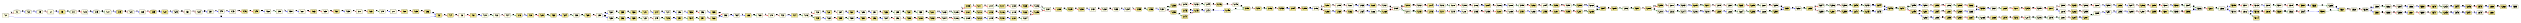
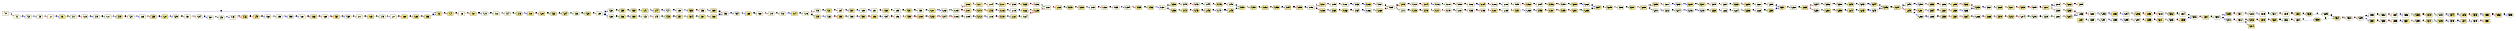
  strict digraph {
    rankdir=LR
    node [fillcolor=lightyellow shape=cylinder style=filled]
    edge [color=blue]
    S0 [shape=note]
    S1
    S2 [fillcolor=khaki]
    S3
    S4 [fillcolor=khaki]
    S5
    S6 [shape=note]
    S7 [shape=note]
    S8 [fillcolor=khaki shape=note]
    S9 [fillcolor=khaki shape=note]
    S10
    S11
    S12 [shape=note]
    S13 [shape=note]
    S14
    S15
    S16 [fillcolor=khaki]
    S17 [shape=note]
    S18 [fillcolor=khaki shape=note]
    S19 [fillcolor=khaki]
    S20 [fillcolor=khaki shape=note]
    S21
    S22 [fillcolor=khaki]
    S23 [shape=note]
    S24 [fillcolor=khaki]
    S25 [fillcolor=khaki]
    S26
    S27 [fillcolor=khaki shape=note]
    S28 [fillcolor=khaki]
    S29
    S30 [shape=note]
    S31 [shape=note]
    S32
    S33 [shape=note]
    S34 [shape=note]
    S35 [fillcolor=khaki]
    S36 [fillcolor=khaki shape=note]
    S37
    S38 [fillcolor=khaki]
    S39 [fillcolor=khaki shape=note]
    S40
    S41 [fillcolor=khaki shape=note]
    S42 [shape=note]
    S43 [shape=note]
    S44 [fillcolor=khaki shape=note]
    S45 [shape=note]
    S46 [fillcolor=khaki]
    S47
    S48 [fillcolor=khaki]
    S49 [fillcolor=khaki]
    S50 [shape=note]
    S51 [fillcolor=khaki]
    S52 [shape=note]
    S53 [fillcolor=khaki]
    S54 [fillcolor=khaki shape=note]
    S55 [shape=note]
    S56
    S57 [fillcolor=khaki shape=note]
    S58
    S59 [fillcolor=khaki shape=note]
    S60 [fillcolor=khaki shape=note]
    S61 [shape=note]
    S62
    S63 [fillcolor=khaki shape=note]
    S64
    S65 [shape=note]
    S66 [fillcolor=khaki shape=note]
    S67 [fillcolor=khaki]
    S68 [shape=note]
    S69
    S70
    S71 [shape=note]
    S72
    S73 [fillcolor=khaki shape=note]
    S74 [fillcolor=khaki shape=note]
    S75
    S76 [shape=note]
    S77 [shape=note]
    S78
    S79 [fillcolor=khaki]
    S80 [fillcolor=khaki shape=note]
    S81 [fillcolor=khaki]
    S82
    S83 [fillcolor=khaki shape=note]
    S84 [shape=note]
    S85 [fillcolor=khaki]
    S86 [fillcolor=khaki]
    S87 [fillcolor=khaki]
    S88
    S89 [shape=note]
    S90 [fillcolor=khaki]
    S91 [shape=note]
    S92 [fillcolor=khaki shape=note]
    S93 [fillcolor=khaki shape=note]
    S94 [shape=note]
    S95 [shape=note]
    S96 [shape=note]
    S97 [fillcolor=khaki]
    S98 [fillcolor=khaki]
    S99 [shape=note]
    S100 [fillcolor=khaki shape=note]
    S101 [fillcolor=khaki shape=note]
    S102 [fillcolor=khaki]
    S103 [shape=note]
    S104
    S105 [shape=note]
    S106 [shape=note]
    S107 [fillcolor=khaki shape=note]
    S108 [fillcolor=khaki shape=note]
    S109 [shape=note]
    S110 [fillcolor=khaki]
    S111 [fillcolor=khaki shape=note]
    S112 [fillcolor=khaki]
    S113 [fillcolor=khaki]
    S114 [shape=note]
    S115 [shape=note]
    S116 [fillcolor=khaki shape=note]
    S117 [fillcolor=khaki shape=note]
    S118 [fillcolor=khaki]
    S119 [shape=note]
    S120
    S121 [fillcolor=khaki shape=note]
    S122 [fillcolor=khaki shape=note]
    S123 [fillcolor=khaki]
    S124 [shape=note]
    S125 [fillcolor=khaki shape=note]
    S126
    S127 [shape=note]
    S128 [fillcolor=khaki shape=note]
    S129 [fillcolor=khaki]
    S130 [fillcolor=khaki shape=note]
    S131 [shape=note]
    S132 [shape=note]
    S133
    S134 [shape=note]
    S135 [fillcolor=khaki]
    S136 [fillcolor=khaki]
    S137 [shape=note]
    S138 [fillcolor=khaki]
    S139 [fillcolor=khaki]
    S140
    S141 [fillcolor=khaki]
    S142
    S143 [fillcolor=khaki]
    S144
    S145 [fillcolor=khaki shape=note]
    S146 [fillcolor=khaki]
    S147
    S148
    S149 [fillcolor=khaki shape=note]
    S150 [fillcolor=khaki]
    S151 [fillcolor=khaki]
    S152 [fillcolor=khaki shape=note]
    S153 [fillcolor=khaki]
    S154 [fillcolor=khaki shape=note]
    S155 [fillcolor=khaki shape=note]
    S156 [shape=note]
    S157 [fillcolor=khaki shape=note]
    S158 [fillcolor=khaki shape=note]
    S159 [shape=note]
    S160 [fillcolor=khaki]
    S161 [shape=note]
    S162 [fillcolor=khaki]
    S163
    S164
    S165 [fillcolor=khaki shape=note]
    S166 [shape=note]
    S167
    S168 [fillcolor=khaki shape=note]
    S169
    S170 [fillcolor=khaki]
    S171
    S172
    S173 [fillcolor=khaki]
    S174 [fillcolor=khaki shape=note]
    S175 [fillcolor=khaki]
    S176
    S177 [fillcolor=khaki]
    S178 [shape=note]
    S179
    S180
    S181 [shape=note]
    S182 [shape=note]
    S183
    S184 [fillcolor=khaki shape=note]
    S185
    S186 [shape=note]
    S187 [fillcolor=khaki shape=note]
    S188 [shape=note]
    S189 [shape=note]
    S190
    S191 [fillcolor=khaki]
    S192 [fillcolor=khaki shape=note]
    S193 [shape=note]
    S194 [shape=note]
    S195 [fillcolor=khaki]
    S196 [fillcolor=khaki]
    S197 [fillcolor=khaki shape=note]
    S198
    S199 [fillcolor=khaki]
    S200 [fillcolor=khaki]
    S201 [fillcolor=khaki]
    S202 [shape=note]
    S203 [fillcolor=khaki shape=note]
    S204 [fillcolor=khaki]
    S205 [fillcolor=khaki shape=note]
    S206
    S207 [fillcolor=khaki]
    S208 [fillcolor=khaki shape=note]
    S209 [fillcolor=khaki]
    S210
    S211 [shape=note]
    S212
    S213
    S214
    S215 [fillcolor=khaki shape=note]
    S216
    S217 [fillcolor=khaki]
    S218
    S219
    S220 [fillcolor=khaki]
    S221
    S222 [shape=note]
    S223 [fillcolor=khaki]
    S224 [shape=note]
    S225 [fillcolor=khaki shape=note]
    S226 [fillcolor=khaki]
    S227 [shape=note]
    S228 [shape=note]
    S229
    S230 [fillcolor=khaki]
    S231 [fillcolor=khaki]
    S232 [shape=note]
    S233 [fillcolor=khaki shape=note]
    S234
    S235
    S236
    S237 [fillcolor=khaki shape=note]
    S238
    S239 [fillcolor=khaki]
    S240 [fillcolor=khaki]
    S241 [fillcolor=khaki shape=note]
    S242
    S243 [fillcolor=khaki shape=note]
    S244 [fillcolor=khaki]
    S245
    S246 [fillcolor=khaki]
    S247 [fillcolor=khaki shape=note]
    S248
    S249 [fillcolor=khaki shape=note]
    S250
    S251 [fillcolor=khaki shape=note]
    S252 [shape=note]
    S253 [fillcolor=khaki]
    S254 [fillcolor=khaki]
    S255 [shape=note]
    S256 [shape=note]
    S257 [fillcolor=khaki shape=note]
    S258 [fillcolor=khaki]
    S259 [fillcolor=khaki shape=note]
    S260 [fillcolor=khaki]
    S261 [fillcolor=khaki]
    S262 [fillcolor=khaki]
    S263
    S264 [fillcolor=khaki shape=note]
    S265 [fillcolor=khaki]
    S266 [shape=note]
    S267
    S268 [fillcolor=khaki shape=note]
    S269 [fillcolor=khaki shape=note]
    S270 [fillcolor=khaki]
    S271 [fillcolor=khaki shape=note]
    S272 [fillcolor=khaki]
    S273 [fillcolor=khaki]
    S274 [shape=note]
    S275
    S276
    S277 [fillcolor=khaki shape=note]
    S278
    S279 [shape=note]
    S280
    S281 [shape=note]
    S282 [fillcolor=khaki shape=note]
    S283 [fillcolor=khaki]
    S284 [fillcolor=khaki shape=note]
    S285
    S286
    S287 [fillcolor=khaki shape=note]
    S288 [shape=note]
    S289
    S290
    S291
    S292 [fillcolor=khaki shape=note]
    S293
    S294 [shape=note]
    S295 [shape=note]
    S296 [fillcolor=khaki shape=note]
    S297 [shape=note]
    S298 [fillcolor=khaki shape=note]
    S299 [fillcolor=khaki]
    S300 [shape=note]
    S301 [fillcolor=khaki shape=note]
    S302 [fillcolor=khaki]
    S303
    S304 [shape=note]
    S305 [fillcolor=khaki]
    S306
    S307 [fillcolor=khaki shape=note]
    S308 [shape=note]
    S309 [fillcolor=khaki]
    S310
    S311
    S312 [shape=note]
    S313 [shape=note]
    S314 [fillcolor=khaki shape=note]
    S316 [fillcolor=khaki]
    S315 [shape=note]
    S317
    S318 [fillcolor=khaki shape=note]
    S319 [shape=note]
    S320 [fillcolor=khaki]
    S321 [fillcolor=khaki]
    S322
    S323 [fillcolor=khaki]
    S324
    S325 [shape=note]
    S326 [fillcolor=khaki]
    S327 [fillcolor=khaki]
    S328
    S329
    S330 [shape=note]
    S331 [fillcolor=khaki]
    S332 [shape=note]
    S333
    S334 [shape=note]
    S335
    S336 [shape=note]
    S337 [fillcolor=khaki shape=note]
    S338 [fillcolor=khaki]
    S339
    S340 [fillcolor=khaki shape=note]
    S341 [fillcolor=khaki]
    S342 [shape=note]
    S343 [fillcolor=khaki shape=note]
    S344 [fillcolor=khaki]
    S345
    S346 [fillcolor=khaki shape=note]
    S347 [fillcolor=khaki]
    S348 [fillcolor=khaki]
    S349 [shape=note]
    S350 [fillcolor=khaki shape=note]
    S351 [fillcolor=khaki shape=note]
    S352 [fillcolor=khaki shape=note]
    S353
    S0 -> S1 [color=brown label=S]
    S0 -> S2 [label=D]
    S1 -> S3 [label=L]
    S2 -> S4 [color=brown label=C]
    S3 -> S5 [label=V]
    S4 -> S6 [color=brown label=F]
    S5 -> S7 [color=brown label=I]
    S6 -> S8 [color=red label=Y]
    S7 -> S9 [label=L]
    S8 -> S10 [label=H]
    S9 -> S11 [color=darkgreen label=L]
    S10 -> S12 [color=darkgreen label=Q]
    S11 -> S13 [color=red label=F]
    S12 -> S14 [color=brown label=I]
    S13 -> S15 [label=C]
    S14 -> S16 [color=darkgreen label=Q]
    S15 -> S17 [color=darkgreen label=G]
    S16 -> S18 [label=S]
    S17 -> S19 [label=S]
    S18 -> S20 [color=red label=P]
    S19 -> S21 [color=brown label=G]
    S20 -> S22 [color=darkgreen label=G]
    S21 -> S23 [label=V]
    S22 -> S24 [label=C]
    S23 -> S25 [color=red label=I]
    S24 -> S26 [color=darkgreen label=Y]
    S25 -> S27 [label=G]
    S26 -> S28 [color=darkgreen label=P]
    S27 -> S29 [label=I]
    S28 -> S30 [color=brown label=L]
    S29 -> S31 [color=brown label=N]
    S30 -> S32 [label=C]
    S30 -> S33 [label=H]
    S31 -> S34 [color=brown label=V]
    S32 -> S35 [color=darkgreen label=F]
    S33 -> S36 [color=darkgreen label=F]
    S34 -> S37 [label=F]
    S35 -> S38 [color=darkgreen label=T]
    S36 -> S39 [label=T]
    S37 -> S40 [label=I]
    S38 -> S41 [color=darkgreen label=L]
    S39 -> S42 [color=darkgreen label=L]
    S40 -> S43 [label=V]
    S41 -> S44 [label=S]
    S42 -> S45 [color=brown label=I]
    S43 -> S46 [color=red label=M]
    S44 -> S47 [label=T]
    S45 -> S48 [color=darkgreen label=T]
    S46 -> S49 [color=red label=E]
    S47 -> S50 [label=Q]
    S48 -> S51 [label=Q]
    S49 -> S52 [label=N]
    S50 -> S53 [label=V]
    S51 -> S54 [color=darkgreen label=V]
    S52 -> S55 [color=darkgreen label=V]
    S53 -> S56 [color=red label=A]
    S54 -> S57 [color=darkgreen label=A]
    S55 -> S58 [label=S]
    S56 -> S59 [label=S]
    S57 -> S60 [color=brown label=S]
    S58 -> S61 [label=T]
    S59 -> S62 [color=red label=H]
    S60 -> S62 [label=H]
    S61 -> S63 [color=red label=G]
    S62 -> S64 [label=L]
    S63 -> S65 [color=red label=A]
    S64 -> S66 [label=S]
    S65 -> S67 [color=red label=C]
    S66 -> S68 [color=darkgreen label=G]
    S67 -> S69 [label=A]
    S68 -> S70 [color=red label=S]
    S69 -> S71 [color=brown label=L]
    S70 -> S72 [color=brown label=L]
    S71 -> S73 [color=brown label=K]
    S72 -> S74 [label=W]
    S73 -> S75 [color=darkgreen label=L]
    S74 -> S76 [color=darkgreen label=T]
    S75 -> S77 [label=I]
    S76 -> S78 [color=red label=S]
    S76 -> S79 [color=darkgreen label=G]
    S77 -> S80 [color=red label=P]
    S78 -> S81 [label=T]
    S79 -> S82 [label=I]
    S80 -> S83 [color=brown label=P]
    S81 -> S84 [color=brown label=A]
    S82 -> S85 [color=red label=A]
    S83 -> S86 [color=brown label=A]
    S84 -> S87 [label=L]
    S85 -> S88 [color=darkgreen label=L]
    S86 -> S2 [label=D]
    S87 -> S89 [label=L]
    S88 -> S90 [label=L]
    S89 -> S91 [label=A]
    S90 -> S92 [color=red label=A]
    S91 -> S93 [color=brown label=C]
    S92 -> S94 [label=C]
    S93 -> S95 [color=darkgreen label=T]
    S94 -> S96 [color=red label=R]
    S95 -> S97 [color=darkgreen label=R]
    S96 -> S98 [color=brown label=S]
    S97 -> S99 [color=darkgreen label=G]
    S98 -> S100 [color=red label=G]
    S99 -> S101 [color=darkgreen label=R]
    S100 -> S102 [color=brown label=N]
    S101 -> S103 [label=M]
    S102 -> S104 [color=red label=M]
    S103 -> S105 [color=darkgreen label=M]
    S104 -> S106 [color=red label=M]
    S105 -> S107 [color=red label=N]
    S105 -> S108 [color=red label=S]
    S106 -> S109 [color=darkgreen label=R]
    S107 -> S110 [color=darkgreen label=T]
    S108 -> S111 [color=red label=S]
    S109 -> S112 [label=T]
    S110 -> S113 [color=red label=Y]
    S111 -> S114 [color=red label=Y]
    S112 -> S115 [label=Y]
    S113 -> S116 [color=brown label=R]
    S114 -> S117 [color=darkgreen label=R]
    S115 -> S118 [color=brown label=R]
    S116 -> S119 [label=L]
    S117 -> S120 [color=red label=L]
    S118 -> S121 [label=L]
    S119 -> S122 [label=P]
    S120 -> S123 [color=brown label=P]
    S121 -> S124 [color=darkgreen label=P]
    S122 -> S125 [color=brown label=Y]
    S123 -> S126 [color=red label=Y]
    S124 -> S125 [color=red label=Y]
    S125 -> S127 [color=red label=S]
    S126 -> S127 [color=darkgreen label=S]
    S127 -> S128 [color=red label=I]
    S128 -> S129 [color=darkgreen label=A]
    S129 -> S130 [color=red label=L]
    S130 -> S131 [label=Y]
    S131 -> S132 [color=red label=R]
    S132 -> S133 [color=brown label=D]
    S133 -> S134 [label=Y]
    S134 -> S135 [color=red label=S]
    S135 -> S136 [color=darkgreen label=M]
    S136 -> S137 [label=V]
    S137 -> S138 [color=darkgreen label=T]
    S137 -> S139 [color=brown label=A]
    S138 -> S140 [color=brown label=Y]
    S139 -> S141 [color=darkgreen label=Y]
    S140 -> S142 [color=red label=L]
-   S141 -> S145 [color=brown label=L]
+   S141 -> S143 [color=brown label=L]
    S142 -> S144 [color=darkgreen label=F]
    S143 -> S145 [label=F]
    S144 -> S146 [color=brown label=C]
    S145 -> S147 [label=P]
    S146 -> S148 [color=brown label=E]
    S147 -> S149 [label=E]
    S148 -> S150 [color=darkgreen label=T]
    S149 -> S150 [color=darkgreen label=T]
    S150 -> S151 [color=brown label=S]
    S151 -> S152 [color=darkgreen label=G]
    S152 -> S153 [color=brown label=L]
    S153 -> S154 [label=F]
    S154 -> S155 [color=red label=H]
    S155 -> S156 [label=F]
    S156 -> S157 [color=brown label=S]
    S156 -> S158 [color=brown label=F]
    S157 -> S159 [color=brown label=Y]
    S158 -> S160 [label=Y]
    S159 -> S161 [color=brown label=L]
    S160 -> S162 [color=brown label=L]
    S161 -> S163 [label=Q]
    S162 -> S164 [color=brown label=Q]
    S163 -> S165 [label=A]
    S164 -> S166 [label=A]
    S165 -> S167 [color=brown label=V]
    S166 -> S168 [color=darkgreen label=V]
    S167 -> S169 [color=brown label=C]
    S168 -> S169 [color=red label=C]
    S169 -> S170 [color=red label=G]
    S169 -> S171 [color=darkgreen label=S]
    S170 -> S172 [color=brown label=H]
    S171 -> S173 [color=darkgreen label=H]
    S172 -> S174 [color=red label=F]
    S173 -> S175 [color=brown label=F]
    S174 -> S176 [label=S]
    S175 -> S177 [label=S]
    S176 -> S178 [color=darkgreen label=I]
    S177 -> S179 [color=red label=I]
    S178 -> S180 [color=red label=T]
    S179 -> S181 [label=A]
    S180 -> S182 [color=brown label=R]
    S181 -> S183 [color=red label=R]
    S182 -> S184 [label=G]
    S183 -> S185 [color=red label=G]
    S184 -> S186 [color=brown label=G]
    S185 -> S187 [color=red label=S]
    S186 -> S188 [label=P]
    S187 -> S189 [color=brown label=P]
    S188 -> S190 [color=darkgreen label=S]
    S189 -> S191 [color=brown label=S]
    S190 -> S192 [color=red label=A]
    S191 -> S193 [label=V]
    S192 -> S194 [color=brown label=L]
    S193 -> S195 [label=L]
    S194 -> S196 [color=darkgreen label=T]
    S195 -> S197 [color=brown label=T]
    S196 -> S198 [color=red label=M]
    S197 -> S199 [color=red label=M]
    S198 -> S200 [color=darkgreen label=L]
    S199 -> S201 [color=red label=L]
    S200 -> S202 [label=M]
    S201 -> S203 [color=darkgreen label=M]
    S202 -> S204 [label=K]
    S203 -> S204 [color=darkgreen label=K]
    S204 -> S205 [color=brown label=P]
    S205 -> S206 [color=darkgreen label=V]
    S206 -> S207 [color=darkgreen label=T]
    S207 -> S208 [color=brown label=V]
    S208 -> S209 [color=red label=M]
    S208 -> S210 [color=darkgreen label=T]
    S209 -> S211 [color=brown label=S]
    S210 -> S212 [label=S]
    S211 -> S213 [label=F]
    S212 -> S214 [color=darkgreen label=F]
    S213 -> S215 [label=W]
    S214 -> S216 [label=W]
    S215 -> S217 [color=darkgreen label=M]
    S216 -> S218 [label=M]
    S217 -> S219 [color=brown label=Y]
    S218 -> S220 [color=brown label=D]
    S219 -> S221 [color=brown label=I]
    S220 -> S222 [label=I]
    S221 -> S223 [color=darkgreen label=F]
    S222 -> S224 [color=darkgreen label=F]
    S223 -> S225 [color=red label=S]
    S224 -> S226 [color=darkgreen label=S]
    S225 -> S227 [color=darkgreen label=L]
    S226 -> S228 [label=L]
    S227 -> S229 [color=brown label=N]
    S228 -> S230 [color=darkgreen label=N]
    S229 -> S231 [label=T]
    S230 -> S231 [label=T]
    S231 -> S232 [label=L]
    S232 -> S233 [color=darkgreen label=F]
    S233 -> S234 [color=red label=Y]
    S233 -> S235 [color=brown label=S]
    S234 -> S236 [color=darkgreen label=Y]
    S235 -> S237 [color=darkgreen label=Y]
    S236 -> S238 [color=brown label=M]
    S237 -> S239 [color=brown label=M]
    S238 -> S240 [color=darkgreen label=P]
    S239 -> S241 [label=P]
    S240 -> S242 [color=darkgreen label=T]
    S241 -> S243 [color=darkgreen label=T]
    S242 -> S244 [label=H]
    S243 -> S245 [label=H]
    S244 -> S246 [label=L]
    S245 -> S246 [label=L]
    S246 -> S247 [color=darkgreen label=H]
    S247 -> S248 [color=darkgreen label=C]
    S247 -> S249 [color=red label=S]
    S248 -> S250 [label=N]
    S249 -> S251 [color=brown label=N]
    S249 -> S252 [label=D]
    S250 -> S253 [color=brown label=V]
    S251 -> S254 [label=V]
    S252 -> S255 [label=A]
    S253 -> S256 [color=red label=M]
    S254 -> S257 [color=brown label=M]
    S255 -> S258 [color=brown label=R]
    S256 -> S259 [color=darkgreen label=I]
    S257 -> S260 [color=brown label=I]
    S258 -> S261 [color=brown label=I]
    S259 -> S262 [color=red label=V]
    S260 -> S263 [label=V]
    S261 -> S264 [color=red label=V]
    S262 -> S265 [color=brown label=L]
    S263 -> S265 [label=L]
    S264 -> S266 [color=darkgreen label=L]
    S265 -> S267 [label=L]
    S266 -> S268 [color=brown label=L]
    S267 -> S269 [color=darkgreen label=I]
    S268 -> S270 [color=brown label=I]
    S269 -> S271 [color=red label=V]
    S270 -> S272 [color=brown label=L]
    S271 -> S273 [color=red label=L]
    S272 -> S274 [color=red label=L]
    S273 -> S275 [color=red label=N]
    S274 -> S276 [color=darkgreen label=N]
    S275 -> S277 [color=red label=G]
    S276 -> S278 [color=darkgreen label=G]
    S277 -> S279 [label=M]
    S277 -> S280 [color=brown label=V]
    S278 -> S281 [color=darkgreen label=L]
    S279 -> S282 [color=brown label=V]
    S280 -> S283 [color=brown label=V]
    S281 -> S284 [color=brown label=V]
    S282 -> S285 [color=brown label=T]
    S283 -> S286 [color=brown label=T]
-   S284 -> S287 [label=T]
+   S284 -> S286 [label=T]
    S286 -> S288 [color=red label=L]
    S287 -> S289 [color=darkgreen label=L]
    S288 -> S290 [label=V]
    S289 -> S291 [label=V]
    S290 -> S292 [label=Y]
    S291 -> S293 [label=Y]
    S292 -> S294 [label=I]
    S293 -> S295 [label=V]
    S294 -> S296 [color=brown label=V]
    S295 -> S297 [color=brown label=V]
    S296 -> S298 [color=red label=L]
    S297 -> S299 [color=brown label=L]
    S298 -> S300 [color=red label=F]
    S299 -> S301 [color=brown label=F]
    S300 -> S302 [label=I]
    S301 -> S303 [color=darkgreen label=I]
    S302 -> S304 [color=darkgreen label=G]
    S303 -> S305 [color=red label=G]
    S304 -> S306 [color=darkgreen label=F]
    S305 -> S306 [label=F]
    S306 -> S307 [color=red label=L]
    S307 -> S308 [color=darkgreen label=P]
    S308 -> S309 [label=I]
    S308 -> S310 [label=A]
    S309 -> S311 [color=red label=D]
    S310 -> S312 [color=brown label=D]
    S311 -> S313 [color=red label=L]
    S312 -> S314 [color=darkgreen label=L]
    S312 -> S316 [label=A]
    S313 -> S315 [label=V]
    S316 -> S318 [color=red label=P]
    S315 -> S317 [color=darkgreen label=P]
    S317 -> S319 [color=red label=A]
    S318 -> S320 [color=brown label=A]
    S319 -> S321 [color=red label=H]
    S320 -> S322 [color=darkgreen label=H]
    S321 -> S323 [label=P]
    S322 -> S324 [color=red label=P]
    S323 -> S325 [color=darkgreen label=L]
    S324 -> S326 [label=L]
    S325 -> S327 [label=G]
    S326 -> S327 [color=darkgreen label=G]
    S327 -> S328 [color=brown label=M]
    S328 -> S329 [color=brown label=L]
    S329 -> S330 [label=L]
    S329 -> S331 [label=I]
    S330 -> S332 [color=darkgreen label=F]
    S331 -> S333 [color=brown label=F]
    S332 -> S334 [color=brown label=T]
    S333 -> S335 [color=red label=A]
    S334 -> S336 [label=T]
    S335 -> S337 [label=T]
    S336 -> S338 [label=V]
    S337 -> S339 [color=red label=V]
    S338 -> S340 [color=red label=H]
    S339 -> S341 [color=brown label=L]
    S340 -> S342 [color=darkgreen label=S]
    S341 -> S343 [color=darkgreen label=S]
    S342 -> S344 [label=A]
    S343 -> S345 [label=A]
    S344 -> S346 [label=N]
    S345 -> S347 [label=N]
    S346 -> S348 [color=red label=T]
    S347 -> S349 [label=S]
    S348 -> S350 [label=M]
    S349 -> S351 [color=red label=M]
    S350 -> S352 [color=brown label=E]
    S352 -> S353 [label=G]
  }
